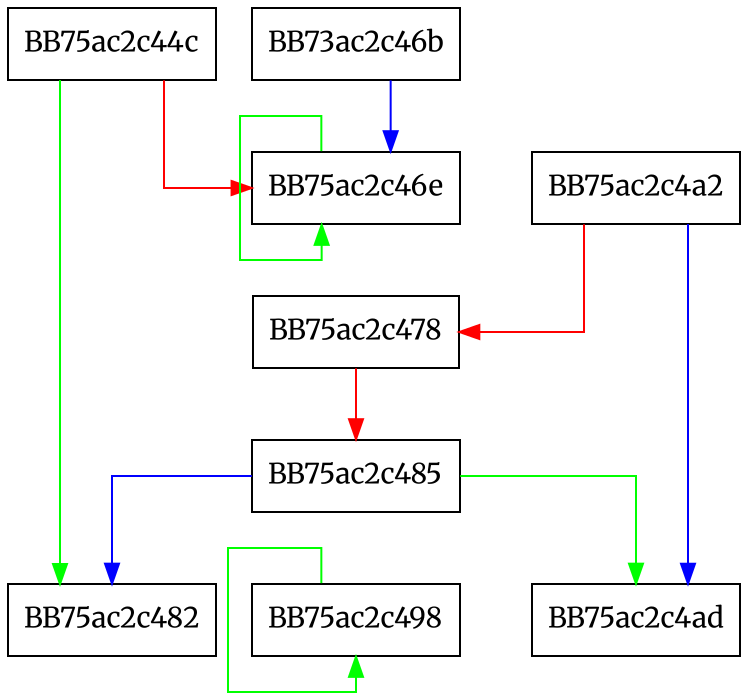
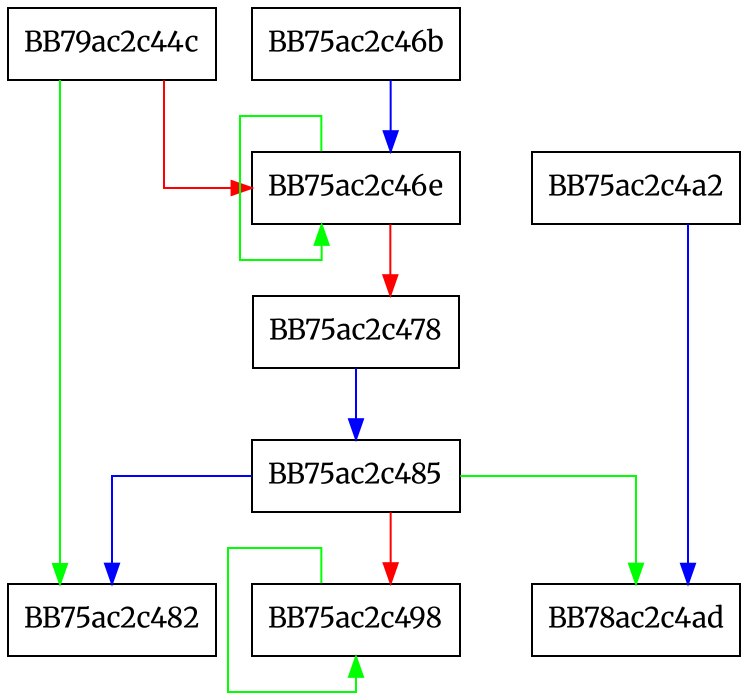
  digraph {
    fontname=Merriweather
    splines=ortho
    node [fontname=Merriweather shape=box]
    edge [color=green fontname=Merriweather]
-   BB75ac2c44c
+   BB75ac2c44c [label=BB79ac2c44c]
    BB75ac2c482
    BB75ac2c46e
-   BB75ac2c46b [label=BB73ac2c46b]
+   BB75ac2c46b
    BB75ac2c485
-   BB75ac2c4ad
+   BB75ac2c4ad [label=BB78ac2c4ad]
    BB75ac2c498
    BB75ac2c478
    BB75ac2c4a2
    BB75ac2c44c -> BB75ac2c482
    BB75ac2c44c -> BB75ac2c46e [color=red]
    BB75ac2c46e -> BB75ac2c46e
-   BB75ac2c4a2 -> BB75ac2c478 [color=red]
+   BB75ac2c46e -> BB75ac2c478 [color=red]
    BB75ac2c46b -> BB75ac2c46e [color=blue]
    BB75ac2c485 -> BB75ac2c482 [color=blue]
    BB75ac2c485 -> BB75ac2c4ad
+   BB75ac2c485 -> BB75ac2c498 [color=red]
    BB75ac2c498 -> BB75ac2c498
-   BB75ac2c478 -> BB75ac2c485 [color=red]
+   BB75ac2c478 -> BB75ac2c485 [color=blue]
    BB75ac2c4a2 -> BB75ac2c4ad [color=blue]
  }
